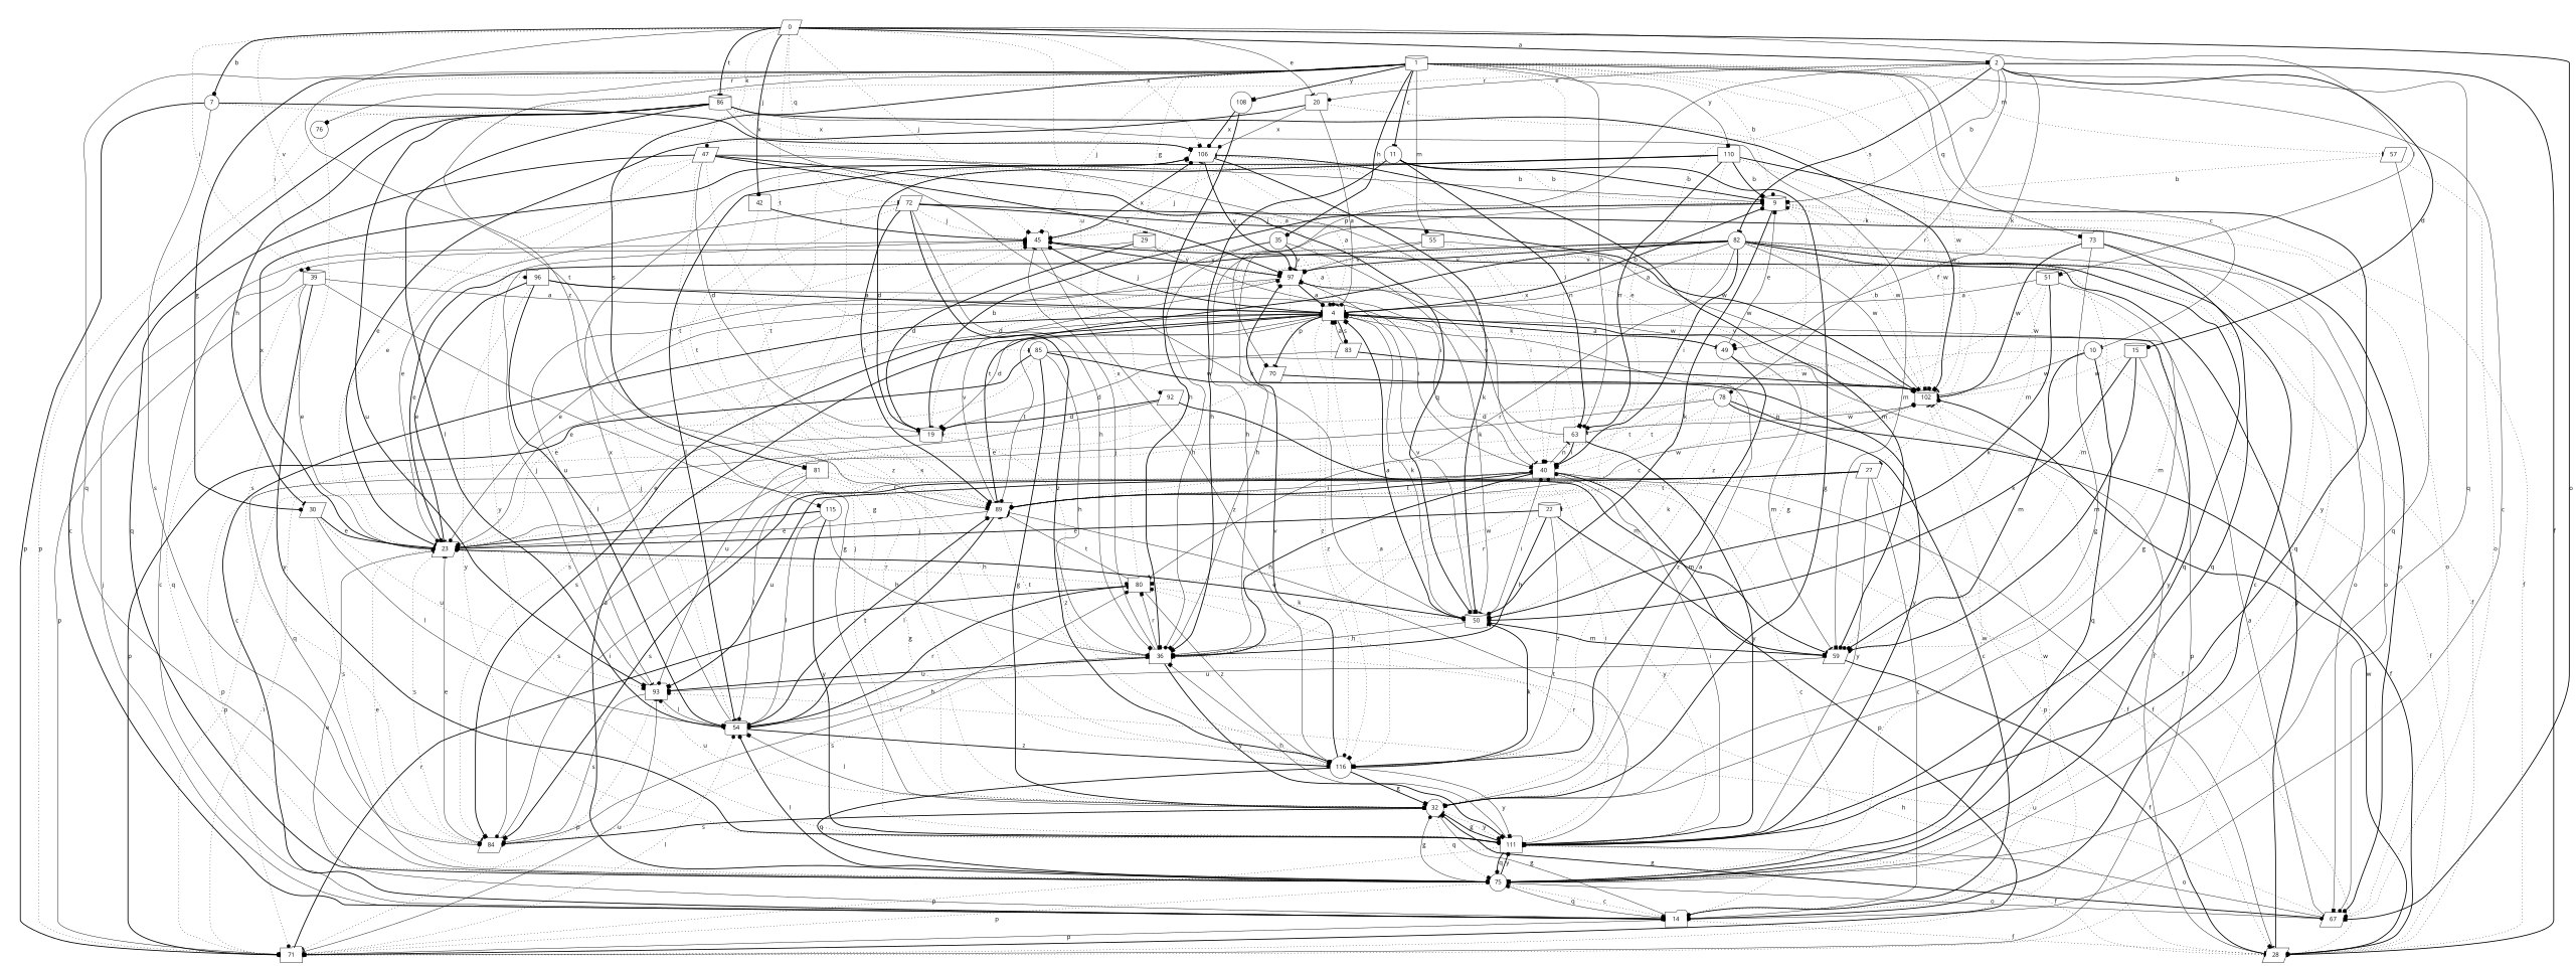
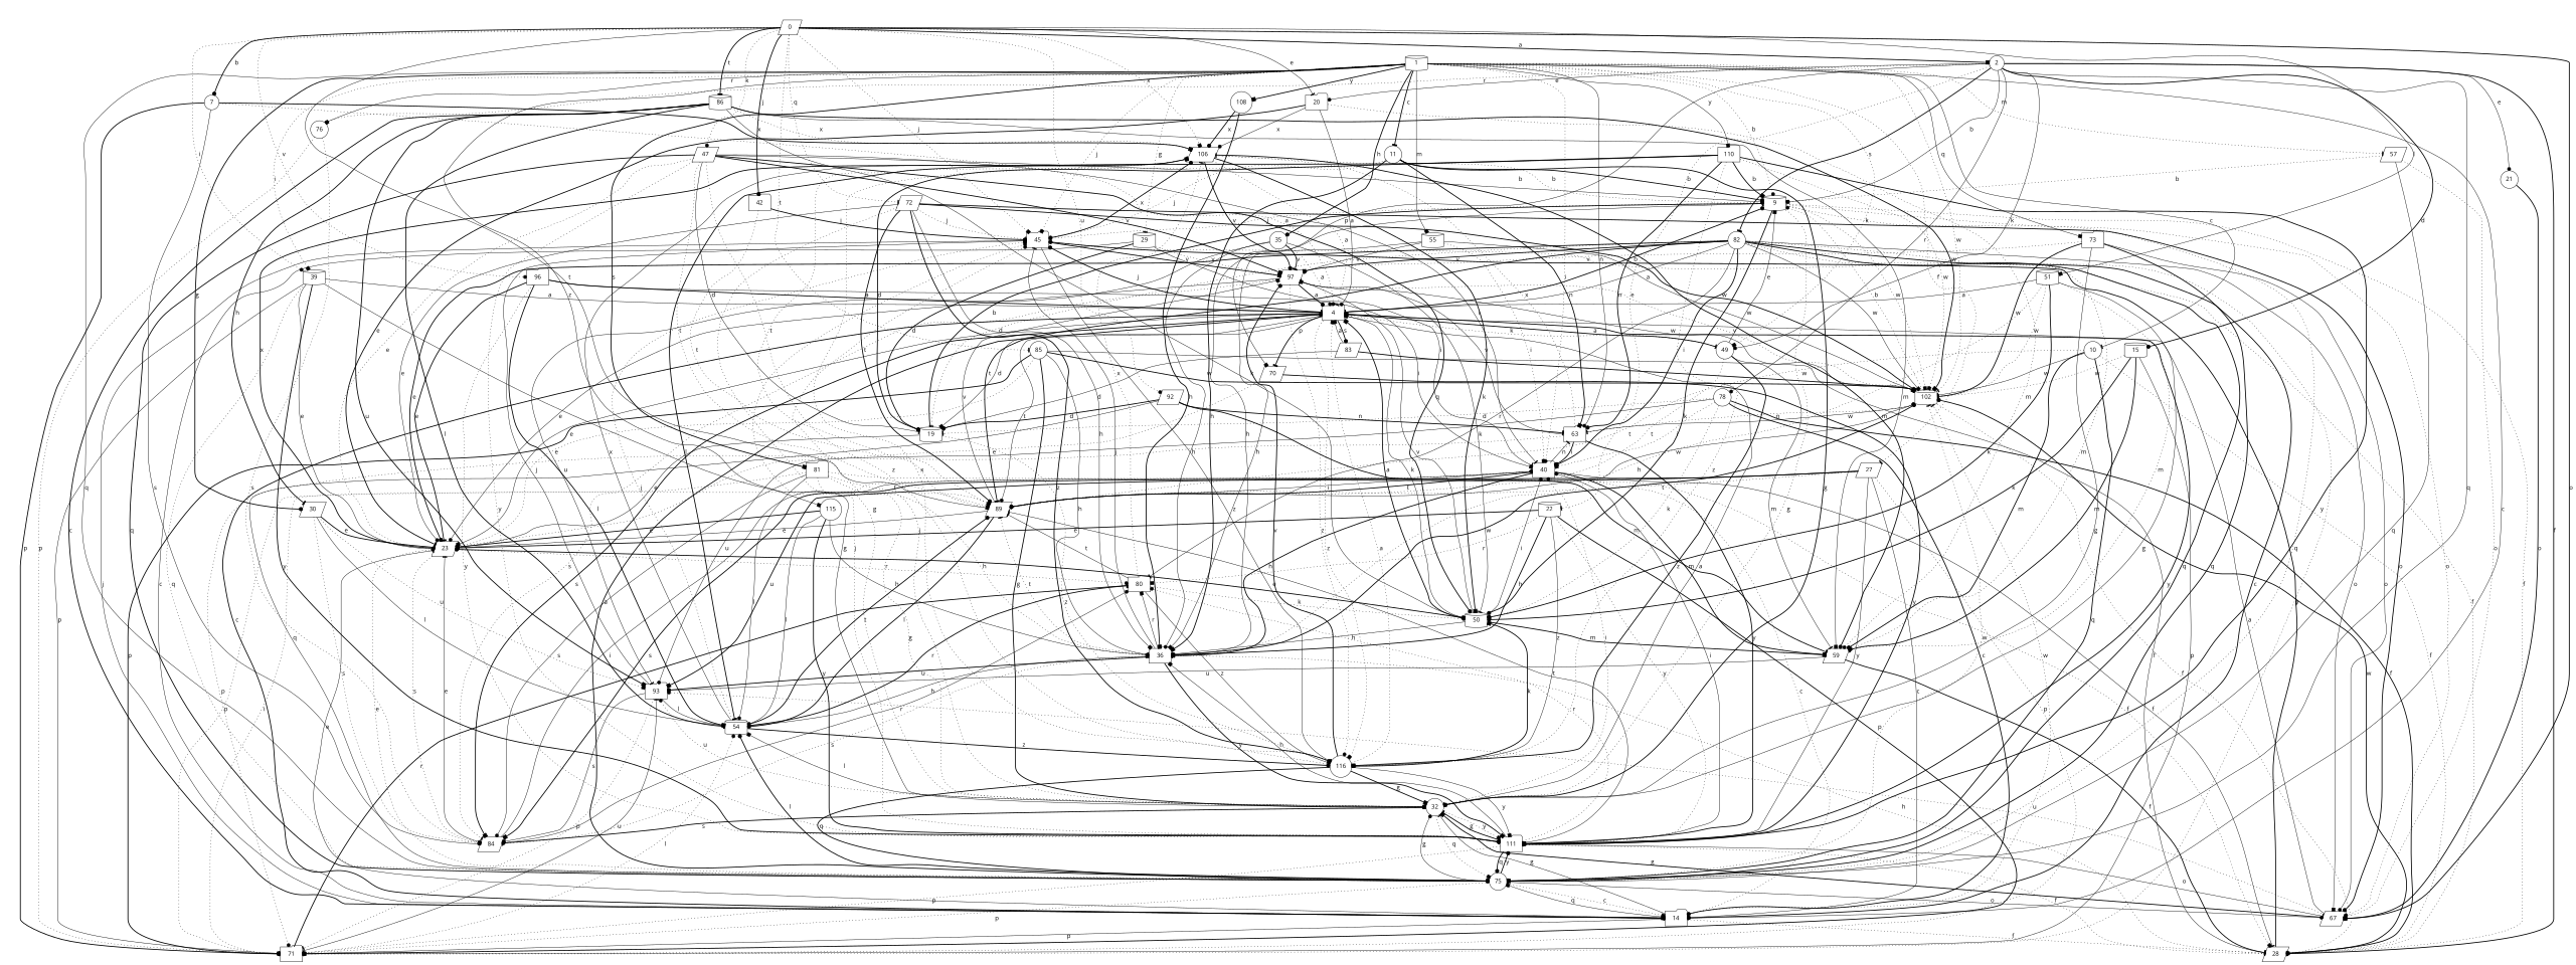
  strict digraph {
    fontname="Open Sans"
    node [fontname="Open Sans" shape=parallelogram]
    edge [arrowhead=dot fontname="Open Sans" style=bold]
    2 [shape=circle]
    0
    7 [shape=circle]
    20 [shape=folder]
    39 [shape=cylinder]
    42 [shape=folder]
    45 [shape=folder]
    47
    51 [shape=cylinder]
    67
    72
    85 [shape=circle]
    86 [shape=cylinder]
    89
    92
    96 [shape=folder]
    106
    9 [shape=cylinder]
    49 [shape=circle]
    75 [shape=circle]
    76 [shape=circle]
    15 [shape=cylinder]
+   21 [shape=circle]
    22 [shape=cylinder]
    28
    70
    78 [shape=circle]
    82 [shape=circle]
    4 [shape=folder]
    84
    71 [shape=folder]
    23
    59
    111 [shape=folder]
    32 [shape=circle]
    116 [shape=circle]
    97
    40 [shape=folder]
    19 [shape=cylinder]
    50 [shape=cylinder]
    102 [shape=cylinder]
    36 [shape=folder]
    93 [shape=folder]
    14 [shape=folder]
    30
    54 [shape=cylinder]
    63 [shape=folder]
    1 [shape=cylinder]
    10 [shape=circle]
    11 [shape=circle]
    27
    29 [shape=cylinder]
    35 [shape=circle]
    55 [shape=cylinder]
    57
    73 [shape=folder]
    81 [shape=folder]
    108 [shape=circle]
    110 [shape=folder]
    115 [shape=circle]
    80 [shape=folder]
    83
    2 -> 20 [label=e style=solid]
    2 -> 9 [arrowhead=box label=b style=solid]
    2 -> 49 [label=k style=solid]
    2 -> 75 [label=q style=solid]
    2 -> 76 [arrowhead=box label=r style=dotted]
    2 -> 15 [label=d]
+   2 -> 21 [label=e style=solid]
    2 -> 22 [arrowhead=tee label=e style=dotted]
    2 -> 28 [arrowhead=tee label=f]
    2 -> 70 [arrowhead=box label=p style=solid]
    2 -> 78 [label=r style=solid]
    2 -> 82 [arrowhead=tee label=s]
    0 -> 2 [arrowhead=box label=a]
    0 -> 7 [label=b]
    0 -> 20 [arrowhead=tee label=e style=solid]
    0 -> 39 [label=i style=dotted]
    0 -> 42 [label=j]
    0 -> 45 [arrowhead=box label=j style=dotted]
    0 -> 47 [label=k style=dotted]
    0 -> 51 [arrowhead=box label=l style=solid]
    0 -> 67 [arrowhead=box label=o]
    0 -> 72 [arrowhead=tee label=q style=dotted]
    0 -> 85 [arrowhead=tee label=t style=dotted]
    0 -> 86 [arrowhead=tee label=t]
    0 -> 89 [arrowhead=box label=t style=solid]
    0 -> 92 [label=u style=dotted]
    0 -> 96 [label=v style=dotted]
    0 -> 106 [arrowhead=box label=x style=dotted]
    7 -> 106 [arrowhead=box label=x]
    7 -> 4 [label=a style=dotted]
    7 -> 84 [label=s style=solid]
    7 -> 71 [arrowhead=tee label=p]
    20 -> 106 [label=x style=solid]
    20 -> 4 [label=a style=solid]
    20 -> 23 [arrowhead=tee label=e]
    20 -> 59 [label=m style=dotted]
    39 -> 75 [label=q style=dotted]
    39 -> 4 [arrowhead=tee label=a style=solid]
    39 -> 71 [label=p style=solid]
    39 -> 23 [arrowhead=tee label=e style=solid]
    39 -> 111 [arrowhead=tee label=y]
    39 -> 32 [label=g style=solid]
    42 -> 45 [label=j]
    42 -> 89 [arrowhead=tee label=t style=dotted]
    45 -> 106 [label=x]
    45 -> 28 [arrowhead=tee label=f style=dotted]
    45 -> 116 [arrowhead=tee label=z style=solid]
    45 -> 97 [arrowhead=box label=v]
    47 -> 89 [label=t style=dotted]
    47 -> 9 [arrowhead=box label=b style=solid]
    47 -> 75 [label=q]
    47 -> 23 [label=e style=dotted]
    47 -> 111 [label=y style=dotted]
    47 -> 116 [arrowhead=tee label=z style=dotted]
    47 -> 97 [arrowhead=box label=v]
    47 -> 40 [arrowhead=tee label=i style=solid]
    47 -> 19 [arrowhead=tee label=d style=solid]
    47 -> 50 [label=q]
    51 -> 4 [arrowhead=tee label=a style=solid]
    51 -> 59 [label=m style=dotted]
    51 -> 32 [arrowhead=tee label=g style=solid]
    51 -> 50 [label=k]
    51 -> 102 [arrowhead=tee label=w style=dotted]
-   51 -> 36 [arrowhead=box label=c style=dotted]
+   51 -> 36 [arrowhead=box label=h style=dotted]
    67 -> 4 [arrowhead=box label=a style=solid]
    67 -> 32 [arrowhead=box label=g]
    67 -> 93 [label=u style=dotted]
    72 -> 45 [arrowhead=tee label=j style=dotted]
    72 -> 67 [label=o]
    72 -> 89 [label=t]
    72 -> 23 [label=e style=solid]
    72 -> 32 [label=g style=dotted]
    72 -> 116 [label=z]
    72 -> 102 [arrowhead=box label=w]
    72 -> 36 [arrowhead=box label=h style=solid]
    85 -> 28 [arrowhead=tee label=f style=solid]
    85 -> 71 [label=p]
    85 -> 23 [arrowhead=tee label=e style=dotted]
    85 -> 32 [arrowhead=box label=g]
    85 -> 102 [arrowhead=box label=w]
    85 -> 36 [arrowhead=tee label=h style=solid]
    86 -> 106 [arrowhead=tee label=x style=dotted]
    86 -> 59 [arrowhead=box label=m style=solid]
    86 -> 50 [label=k style=solid]
    86 -> 102 [arrowhead=box label=w]
    86 -> 93 [arrowhead=box label=u]
    86 -> 14 [arrowhead=tee label=c]
    86 -> 30 [arrowhead=tee label=h]
    86 -> 54 [arrowhead=tee label=l]
    89 -> 23 [arrowhead=tee label=e style=solid]
    89 -> 97 [arrowhead=box label=v style=solid]
    89 -> 40 [arrowhead=tee label=i style=solid]
    89 -> 102 [label=w style=solid]
    89 -> 54 [label=l]
    92 -> 75 [label=q style=solid]
    92 -> 59 [arrowhead=tee label=m]
    92 -> 19 [label=d]
+   92 -> 63 [arrowhead=tee label=n]
    96 -> 4 [arrowhead=tee label=a]
    96 -> 23 [arrowhead=tee label=e]
    96 -> 111 [arrowhead=tee label=y style=dotted]
    96 -> 40 [arrowhead=box label=i style=solid]
    96 -> 54 [arrowhead=box label=l]
    106 -> 9 [label=b style=dotted]
    106 -> 4 [arrowhead=tee label=a style=dotted]
    106 -> 59 [label=m]
    106 -> 97 [label=v]
    106 -> 50 [arrowhead=box label=k]
    9 -> 45 [label=j style=dotted]
    9 -> 67 [label=o style=dotted]
    9 -> 75 [arrowhead=box label=q style=dotted]
    9 -> 28 [arrowhead=tee label=f style=dotted]
    9 -> 32 [arrowhead=box label=g style=dotted]
    9 -> 50 [label=k]
    9 -> 102 [arrowhead=box label=w style=dotted]
    9 -> 36 [label=h style=solid]
    49 -> 89 [label=t style=dotted]
    49 -> 9 [arrowhead=box label=e style=solid]
    49 -> 4 [arrowhead=box label=a]
    49 -> 59 [arrowhead=tee label=m style=solid]
    49 -> 116 [arrowhead=box label=z]
    75 -> 67 [label=o style=solid]
    75 -> 4 [label=a]
    75 -> 71 [label=p style=dotted]
    75 -> 23 [label=e style=dotted]
    75 -> 111 [label=y]
    75 -> 32 [label=g style=solid]
    75 -> 102 [arrowhead=tee label=w style=dotted]
    75 -> 14 [arrowhead=box label=c style=dotted]
    75 -> 54 [label=l]
    76 -> 84 [label=s style=dotted]
    76 -> 71 [arrowhead=box label=p style=dotted]
    15 -> 71 [arrowhead=tee label=p style=solid]
    15 -> 59 [arrowhead=tee label=m]
    15 -> 50 [label=k]
    15 -> 102 [arrowhead=tee label=w style=dotted]
+   21 -> 67 [arrowhead=box label=o]
    22 -> 71 [arrowhead=box label=p]
    22 -> 23 [arrowhead=box label=e]
    22 -> 111 [arrowhead=box label=y style=dotted]
    22 -> 116 [label=z style=solid]
    22 -> 36 [arrowhead=box label=h]
    22 -> 80 [arrowhead=box label=r style=dotted]
    28 -> 45 [label=j]
    28 -> 102 [label=w]
    28 -> 36 [arrowhead=tee label=h style=dotted]
    70 -> 23 [arrowhead=box label=e style=dotted]
    70 -> 111 [arrowhead=tee label=y]
    78 -> 28 [arrowhead=tee label=f]
    78 -> 40 [arrowhead=box label=i style=dotted]
    78 -> 19 [arrowhead=tee label=d style=dotted]
    78 -> 50 [arrowhead=box label=k style=dotted]
    78 -> 93 [label=u style=solid]
    78 -> 14 [label=c]
    82 -> 67 [arrowhead=box label=o style=solid]
    82 -> 89 [arrowhead=tee label=t]
    82 -> 75 [arrowhead=tee label=q]
    82 -> 4 [arrowhead=tee label=a style=solid]
    82 -> 71 [arrowhead=box label=p style=dotted]
    82 -> 23 [label=e]
    82 -> 59 [arrowhead=box label=m style=dotted]
    82 -> 97 [arrowhead=tee label=v]
    82 -> 40 [arrowhead=box label=i]
    82 -> 19 [arrowhead=tee label=d style=dotted]
    82 -> 102 [arrowhead=box label=w style=solid]
    82 -> 14 [label=c]
    82 -> 80 [arrowhead=tee label=r style=solid]
    4 -> 45 [label=j]
    4 -> 89 [label=t style=solid]
    4 -> 9 [label=b]
    4 -> 49 [arrowhead=tee label=k style=dotted]
    4 -> 70 [arrowhead=tee label=p]
    4 -> 84 [arrowhead=box label=s]
    4 -> 23 [arrowhead=box label=e style=solid]
    4 -> 111 [arrowhead=box label=y]
    4 -> 116 [arrowhead=box label=z style=dotted]
    4 -> 19 [arrowhead=box label=d style=solid]
    4 -> 50 [arrowhead=box label=k style=solid]
    4 -> 14 [arrowhead=box label=c]
    4 -> 83 [label=s]
    84 -> 23 [arrowhead=tee label=e style=solid]
    84 -> 40 [arrowhead=tee label=i style=solid]
    84 -> 80 [label=r style=solid]
    71 -> 40 [label=i style=dotted]
    71 -> 93 [arrowhead=tee label=u style=solid]
    71 -> 54 [label=l style=dotted]
    71 -> 80 [arrowhead=tee label=r]
    23 -> 106 [arrowhead=box label=x]
    23 -> 84 [label=s style=dotted]
    23 -> 80 [label=r style=dotted]
    59 -> 28 [arrowhead=tee label=f]
    59 -> 93 [arrowhead=tee label=u style=solid]
    111 -> 45 [label=j style=dotted]
    111 -> 67 [arrowhead=tee label=o style=solid]
    111 -> 89 [arrowhead=tee label=t style=solid]
    111 -> 75 [label=q]
    111 -> 28 [arrowhead=tee label=f style=dotted]
    111 -> 71 [arrowhead=tee label=p style=dotted]
    111 -> 32 [arrowhead=tee label=g]
    111 -> 40 [label=i style=solid]
    111 -> 36 [arrowhead=box label=h style=solid]
    111 -> 80 [label=r style=dotted]
    32 -> 45 [label=j style=dotted]
    32 -> 75 [arrowhead=box label=q style=dotted]
    32 -> 4 [arrowhead=box label=a style=solid]
    32 -> 84 [label=s]
    32 -> 111 [arrowhead=box label=y style=dotted]
    32 -> 40 [label=i style=dotted]
    32 -> 93 [label=u style=dotted]
    32 -> 54 [arrowhead=box label=l style=solid]
    116 -> 106 [arrowhead=tee label=x style=dotted]
    116 -> 75 [label=q]
    116 -> 4 [arrowhead=box label=a style=dotted]
    116 -> 111 [arrowhead=box label=y style=solid]
    116 -> 32 [arrowhead=box label=g]
    116 -> 97 [label=v]
    116 -> 50 [arrowhead=box label=k]
    97 -> 4 [label=a]
    97 -> 84 [arrowhead=tee label=s style=dotted]
    97 -> 23 [label=e style=solid]
    97 -> 116 [label=z style=dotted]
    97 -> 102 [arrowhead=tee label=w style=solid]
    40 -> 89 [label=t]
    40 -> 28 [arrowhead=tee label=f style=solid]
    40 -> 59 [arrowhead=box label=m]
    40 -> 36 [arrowhead=box label=h]
    40 -> 14 [arrowhead=tee label=c style=dotted]
    40 -> 63 [arrowhead=tee label=n style=solid]
    19 -> 9 [arrowhead=tee label=b]
    19 -> 23 [arrowhead=box label=e style=solid]
    19 -> 116 [arrowhead=box label=z style=dotted]
    50 -> 4 [arrowhead=box label=a]
    50 -> 23 [label=e]
    50 -> 59 [arrowhead=box label=m]
    50 -> 97 [arrowhead=tee label=v style=solid]
    50 -> 40 [label=i style=solid]
    50 -> 36 [label=h style=solid]
    102 -> 9 [label=b style=dotted]
    102 -> 28 [label=f style=dotted]
    102 -> 97 [arrowhead=tee label=v style=dotted]
    102 -> 63 [arrowhead=tee label=n style=dotted]
    36 -> 45 [arrowhead=tee label=j style=solid]
    36 -> 89 [arrowhead=tee label=t style=dotted]
    36 -> 84 [arrowhead=tee label=s style=dotted]
    36 -> 111 [arrowhead=box label=y]
-   36 -> 102 [label=w style=dotted]
+   36 -> 102 [label=w]
    36 -> 93 [label=u]
    36 -> 80 [arrowhead=box label=r style=solid]
    93 -> 45 [arrowhead=box label=j style=solid]
    93 -> 84 [arrowhead=box label=s style=solid]
    93 -> 71 [arrowhead=tee label=p style=dotted]
    93 -> 54 [label=l style=solid]
    14 -> 45 [arrowhead=tee label=j style=solid]
    14 -> 75 [arrowhead=box label=q style=solid]
    14 -> 28 [arrowhead=tee label=f style=dotted]
    14 -> 71 [arrowhead=tee label=p style=solid]
    14 -> 23 [arrowhead=tee label=e style=solid]
    14 -> 32 [arrowhead=tee label=g style=solid]
    14 -> 102 [arrowhead=tee label=w style=dotted]
    30 -> 84 [arrowhead=box label=s style=dotted]
    30 -> 23 [arrowhead=tee label=e]
    30 -> 93 [arrowhead=box label=u style=dotted]
    30 -> 54 [arrowhead=box label=l style=solid]
    54 -> 45 [label=j style=dotted]
    54 -> 89 [label=t]
    54 -> 106 [label=x style=solid]
    54 -> 116 [label=z]
    54 -> 36 [arrowhead=box label=h style=solid]
    54 -> 80 [arrowhead=tee label=r]
    63 -> 106 [arrowhead=tee label=x style=dotted]
    63 -> 71 [label=p style=dotted]
    63 -> 111 [arrowhead=box label=y]
    63 -> 97 [arrowhead=box label=v style=solid]
    63 -> 40 [label=i]
    63 -> 102 [label=w style=solid]
    1 -> 39 [arrowhead=box label=i style=dotted]
    1 -> 45 [arrowhead=box label=j style=dotted]
    1 -> 9 [label=b style=dotted]
    1 -> 49 [arrowhead=box label=k style=dotted]
    1 -> 75 [arrowhead=box label=q style=solid]
    1 -> 76 [label=r style=solid]
    1 -> 40 [label=i style=dotted]
    1 -> 102 [arrowhead=tee label=w style=dotted]
    1 -> 14 [arrowhead=tee label=c style=solid]
    1 -> 30 [label=g]
    1 -> 63 [label=n style=solid]
    1 -> 10 [arrowhead=tee label=c style=solid]
    1 -> 11 [arrowhead=tee label=c]
    1 -> 27 [arrowhead=tee label=f style=dotted]
    1 -> 29 [arrowhead=tee label=g style=dotted]
    1 -> 35 [label=h]
    1 -> 55 [arrowhead=box label=m style=solid]
    1 -> 57 [arrowhead=tee label=m style=dotted]
    1 -> 73 [arrowhead=box label=q style=solid]
    1 -> 81 [arrowhead=box label=s]
    1 -> 108 [arrowhead=box label=y]
    1 -> 110 [arrowhead=box label=y style=solid]
    1 -> 115 [arrowhead=box label=z style=solid]
    10 -> 89 [label=t style=dotted]
    10 -> 75 [arrowhead=box label=q]
    10 -> 28 [arrowhead=box label=f style=dotted]
    10 -> 59 [label=m]
    10 -> 102 [arrowhead=tee label=w style=solid]
    11 -> 45 [label=j style=dotted]
    11 -> 89 [arrowhead=box label=t style=dotted]
    11 -> 9 [label=b]
    11 -> 32 [label=g]
    11 -> 36 [arrowhead=box label=h]
    11 -> 63 [arrowhead=box label=n]
    27 -> 89 [arrowhead=tee label=t style=dotted]
    27 -> 84 [arrowhead=box label=s]
    27 -> 71 [arrowhead=tee label=p style=dotted]
    27 -> 111 [arrowhead=tee label=y style=solid]
    27 -> 93 [arrowhead=box label=u]
    27 -> 14 [label=c style=solid]
    29 -> 97 [arrowhead=tee label=v style=dotted]
    29 -> 40 [arrowhead=tee label=i style=solid]
    29 -> 19 [label=d]
    29 -> 14 [arrowhead=box label=c style=solid]
    35 -> 4 [label=a style=dotted]
    35 -> 97 [arrowhead=tee label=v]
    35 -> 50 [arrowhead=tee label=k style=solid]
    35 -> 36 [label=h style=solid]
    35 -> 93 [arrowhead=tee label=u style=solid]
    55 -> 97 [label=v style=solid]
    55 -> 40 [arrowhead=box label=i style=dotted]
    55 -> 102 [arrowhead=box label=w style=solid]
    55 -> 36 [arrowhead=box label=h style=solid]
    57 -> 67 [arrowhead=tee label=o style=dotted]
    57 -> 9 [label=b style=dotted]
    57 -> 75 [arrowhead=tee label=q style=solid]
    73 -> 67 [label=o style=solid]
    73 -> 75 [arrowhead=tee label=q]
    73 -> 32 [arrowhead=tee label=g style=solid]
    73 -> 97 [arrowhead=box label=v style=dotted]
    73 -> 102 [arrowhead=tee label=w]
    81 -> 89 [arrowhead=box label=t style=dotted]
    81 -> 28 [arrowhead=box label=f style=dotted]
    81 -> 84 [label=s style=solid]
    81 -> 71 [label=p style=dotted]
    81 -> 32 [arrowhead=tee label=g style=dotted]
    81 -> 36 [label=h style=dotted]
    81 -> 54 [label=l style=solid]
    108 -> 106 [label=x]
    108 -> 36 [arrowhead=box label=h]
    110 -> 9 [arrowhead=box label=b]
    110 -> 111 [arrowhead=tee label=y]
    110 -> 116 [arrowhead=box label=z style=dotted]
    110 -> 19 [label=d]
    110 -> 102 [arrowhead=box label=w style=dotted]
    110 -> 54 [arrowhead=tee label=l]
    110 -> 63 [label=n]
    115 -> 23 [arrowhead=box label=e]
    115 -> 111 [label=y]
    115 -> 36 [label=h style=solid]
    115 -> 54 [label=l style=solid]
    80 -> 89 [arrowhead=tee label=t style=solid]
    80 -> 106 [arrowhead=tee label=x style=dotted]
    80 -> 116 [label=z style=solid]
    80 -> 50 [label=k style=dotted]
    83 -> 4 [arrowhead=box label=a style=solid]
    83 -> 19 [arrowhead=tee label=d style=solid]
    83 -> 102 [arrowhead=box label=w]
  }
